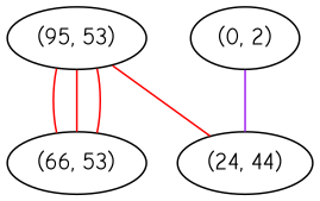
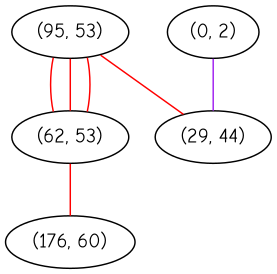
  graph {
    fontname="Comic Neue"
    node [fontname="Comic Neue"]
    edge [color=red fontname="Comic Neue" weight=1]
    n1 [label="(95, 53)"]
-   "(66, 53)"
-   "(24, 44)"
+   "(66, 53)" [label="(62, 53)"]
+   "(24, 44)" [label="(29, 44)"]
+   "(176, 60)"
    n5 [label="(0, 2)"]
    n1 -- "(66, 53)"
    n1 -- "(66, 53)"
    n1 -- "(66, 53)"
    n1 -- "(24, 44)"
+   "(66, 53)" -- "(176, 60)"
    n5 -- "(24, 44)" [color=purple weight=4]
  }
